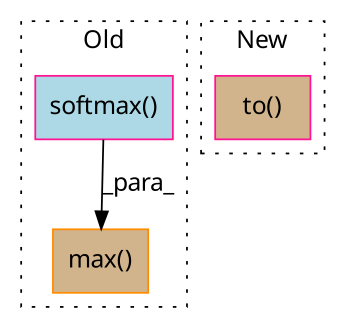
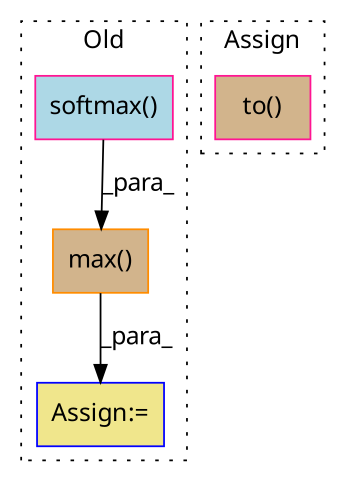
  digraph {
    fontname="Noto Sans"
    node [a=75 color=deeppink fillcolor=tan fontname="Noto Sans" shape=box style=filled]
    edge [fontname="Noto Sans"]
    n1 [fillcolor=lightblue l="10,9" label="softmax()" s="7687,7700"]
+   n2 [a=68 color=blue fillcolor=khaki l=18 label="Assign:=" s=7668]
    n3 [color=darkorange l=34 label="max()" s=7686]
    n4 [l="57,1" label="to()" s="6743,6806"]
    subgraph cluster_1 {
      label=Old
      style=dotted
      n1
+     n2
      n3
    }
    subgraph cluster_2 {
-     label=New
+     label=Assign
      style=dotted
      n4
    }
    n1 -> n3 [label=_para_]
+   n3 -> n2 [label=_para_]
  }
